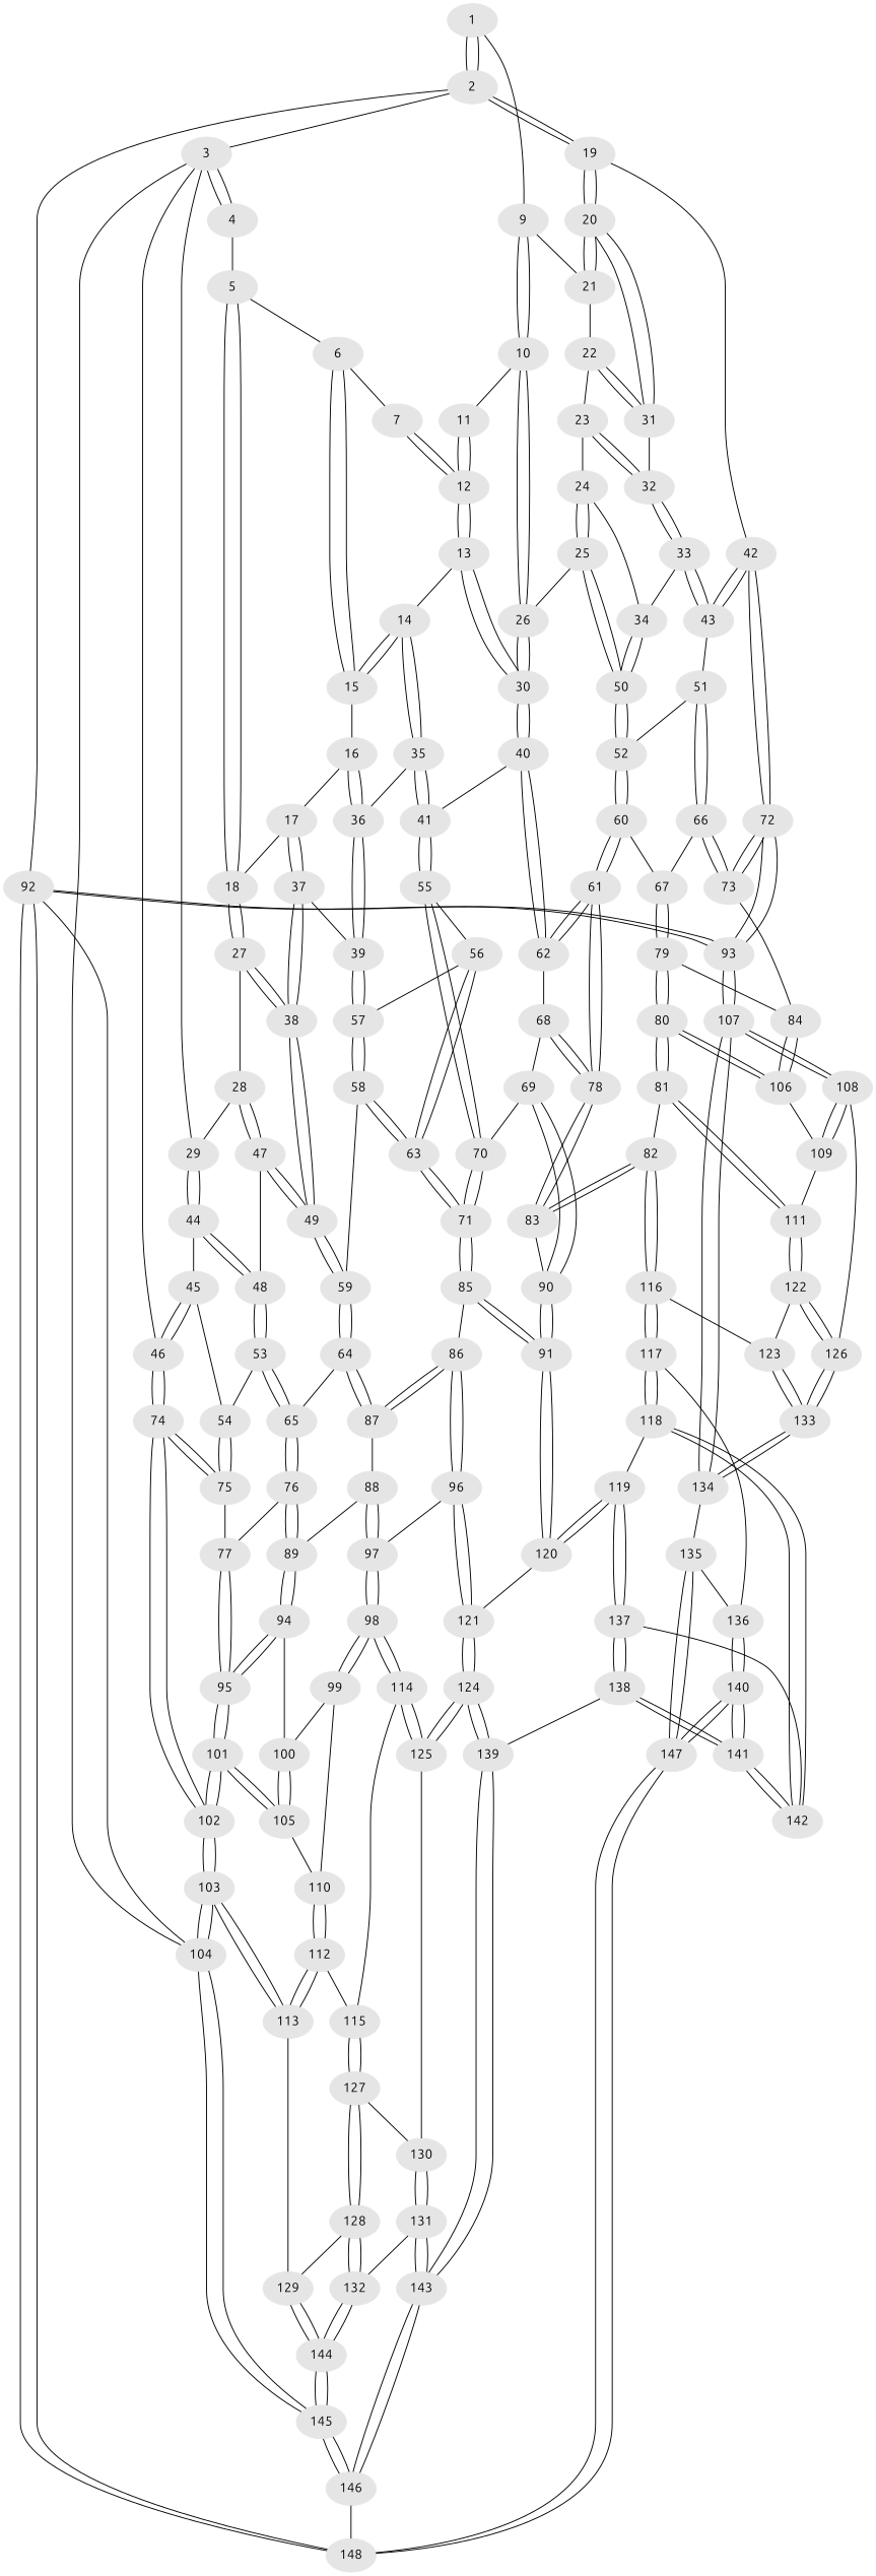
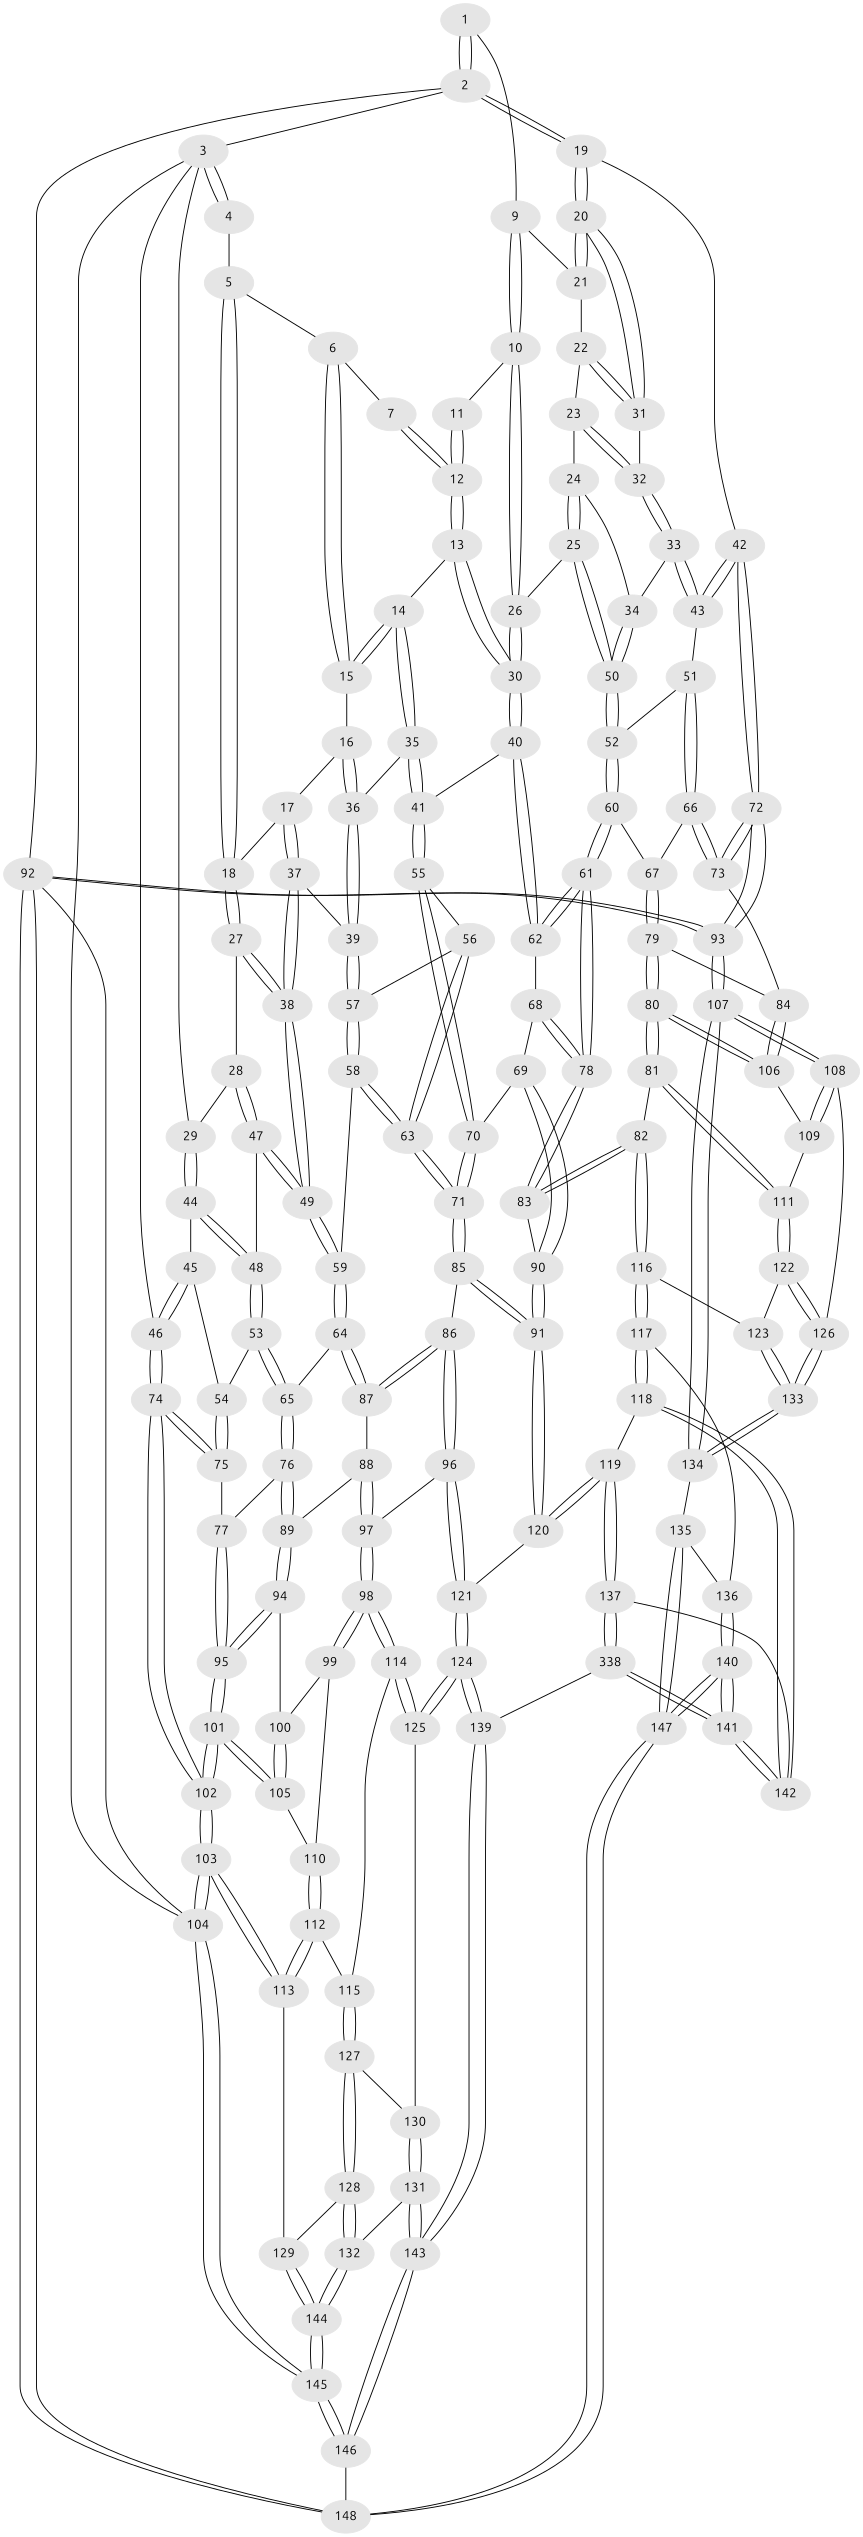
  graph {
    fontname=Ubuntu
    node [color=gray90 fontname=Ubuntu style=filled]
    edge [fontname=Ubuntu]
    1
    2
    9
    3
    19
    92
    10
    21
    4
    46
    104
    29
    20
    42
    93
    148
    5
    74
    145
    6
    18
    44
    7
    15
    27
    12
    16
    13
    11
    26
    22
    30
    14
    35
    40
    36
    41
    17
    37
    39
    38
    28
    31
    43
    72
    32
    23
    24
    25
    34
    33
    50
    52
    47
    49
    48
    45
    62
    51
    55
    57
    59
    58
    68
    56
    70
    73
    66
    54
    53
    75
    102
    65
    64
    60
    67
    61
    76
    77
    63
    71
    87
    78
    79
    83
    69
    85
    88
    89
    84
    80
    90
    91
    86
    107
    106
    103
    95
    94
    101
    81
    82
    111
    109
    116
    122
    117
    123
    96
    120
    97
    121
    98
    100
    108
    134
    105
    124
    99
    114
    110
    115
    125
    112
    113
    129
    146
    126
    135
    133
    127
    144
    130
    128
    118
    136
    119
    142
    140
    137
-   138
+   138 [label=338]
    139
    143
    131
    132
    147
    141
    1 -- 2
    1 -- 2
    1 -- 9
    2 -- 3
    2 -- 19
    2 -- 19
    2 -- 92
    9 -- 10
    9 -- 10
    9 -- 21
    3 -- 4
    3 -- 4
    3 -- 46
    3 -- 104
    3 -- 29
    19 -- 20
    19 -- 20
    19 -- 42
    92 -- 104
    92 -- 93
    92 -- 93
    92 -- 148
    92 -- 148
    10 -- 11
    10 -- 26
    10 -- 26
    21 -- 22
    4 -- 5
    46 -- 74
    46 -- 74
    104 -- 145
    104 -- 145
    29 -- 44
    29 -- 44
    20 -- 21
    20 -- 21
    20 -- 31
    20 -- 31
    42 -- 43
    42 -- 43
    42 -- 72
    42 -- 72
    93 -- 107
    93 -- 107
    5 -- 6
    5 -- 18
    5 -- 18
    74 -- 75
    74 -- 75
    74 -- 102
    74 -- 102
    145 -- 146
    145 -- 146
    6 -- 7
    6 -- 15
    6 -- 15
    18 -- 27
    18 -- 27
    44 -- 48
    44 -- 48
    44 -- 45
    7 -- 12
    7 -- 12
    15 -- 16
    27 -- 38
    27 -- 38
    27 -- 28
    12 -- 13
    12 -- 13
    16 -- 36
    16 -- 36
    16 -- 17
    13 -- 30
    13 -- 30
    13 -- 14
    11 -- 12
    11 -- 12
    26 -- 30
    26 -- 30
    22 -- 31
    22 -- 31
    22 -- 23
    30 -- 40
    30 -- 40
    14 -- 15
    14 -- 15
    14 -- 35
    14 -- 35
    35 -- 36
    35 -- 41
    35 -- 41
    40 -- 41
    40 -- 62
    40 -- 62
    36 -- 39
    36 -- 39
    41 -- 55
    41 -- 55
    17 -- 18
    17 -- 37
    17 -- 37
    37 -- 39
    37 -- 38
    37 -- 38
    39 -- 57
    39 -- 57
    38 -- 49
    38 -- 49
    28 -- 29
    28 -- 47
    28 -- 47
    31 -- 32
    43 -- 51
    72 -- 93
    72 -- 93
    72 -- 73
    72 -- 73
    32 -- 33
    32 -- 33
    23 -- 32
    23 -- 32
    23 -- 24
    24 -- 25
    24 -- 25
    24 -- 34
    25 -- 26
    25 -- 50
    25 -- 50
    34 -- 50
    34 -- 50
    33 -- 43
    33 -- 43
    33 -- 34
    50 -- 52
    50 -- 52
    52 -- 60
    52 -- 60
    47 -- 49
    47 -- 49
    47 -- 48
    49 -- 59
    49 -- 59
    48 -- 53
    48 -- 53
    45 -- 46
    45 -- 46
    45 -- 54
    62 -- 68
    51 -- 52
    51 -- 66
    51 -- 66
    55 -- 56
    55 -- 70
    55 -- 70
    57 -- 58
    57 -- 58
    59 -- 64
    59 -- 64
    58 -- 59
    58 -- 63
    58 -- 63
    68 -- 78
    68 -- 78
    68 -- 69
    56 -- 57
    56 -- 63
    56 -- 63
    70 -- 71
    70 -- 71
    73 -- 84
    66 -- 73
    66 -- 73
    66 -- 67
    54 -- 75
    54 -- 75
    53 -- 54
    53 -- 65
    53 -- 65
    75 -- 77
    102 -- 103
    102 -- 103
    65 -- 76
    65 -- 76
    64 -- 65
    64 -- 87
    64 -- 87
    60 -- 67
    60 -- 61
    60 -- 61
    67 -- 79
    67 -- 79
    61 -- 62
    61 -- 62
    61 -- 78
    61 -- 78
    76 -- 77
    76 -- 89
    76 -- 89
    77 -- 95
    77 -- 95
    63 -- 71
    63 -- 71
    71 -- 85
    71 -- 85
    87 -- 88
    78 -- 83
    78 -- 83
    79 -- 84
    79 -- 80
    79 -- 80
    83 -- 90
    69 -- 70
    69 -- 90
    69 -- 90
    85 -- 91
    85 -- 91
    85 -- 86
    88 -- 89
    88 -- 97
    88 -- 97
    89 -- 94
    89 -- 94
    84 -- 106
    84 -- 106
    80 -- 106
    80 -- 106
    80 -- 81
    80 -- 81
    90 -- 91
    90 -- 91
    91 -- 120
    91 -- 120
    86 -- 87
    86 -- 87
    86 -- 96
    86 -- 96
    107 -- 108
    107 -- 108
    107 -- 134
    107 -- 134
    106 -- 109
    103 -- 104
    103 -- 104
    103 -- 113
    103 -- 113
    95 -- 101
    95 -- 101
    94 -- 95
    94 -- 95
    94 -- 100
    101 -- 102
    101 -- 102
    101 -- 105
    101 -- 105
    81 -- 82
    81 -- 111
    81 -- 111
    82 -- 83
    82 -- 83
    82 -- 116
    82 -- 116
    111 -- 122
    111 -- 122
    109 -- 111
    116 -- 117
    116 -- 117
    116 -- 123
    122 -- 123
    122 -- 126
    122 -- 126
    117 -- 118
    117 -- 118
    117 -- 136
    123 -- 133
    123 -- 133
    96 -- 97
    96 -- 121
    96 -- 121
    120 -- 121
    97 -- 98
    97 -- 98
    121 -- 124
    121 -- 124
    98 -- 99
    98 -- 99
    98 -- 114
    98 -- 114
    100 -- 105
    100 -- 105
    108 -- 109
    108 -- 109
    108 -- 126
    134 -- 135
    105 -- 110
    124 -- 125
    124 -- 125
    124 -- 139
    124 -- 139
    99 -- 100
    99 -- 110
    114 -- 115
    114 -- 125
    114 -- 125
    110 -- 112
    110 -- 112
    115 -- 127
    115 -- 127
    125 -- 130
    112 -- 115
    112 -- 113
    112 -- 113
    113 -- 129
    129 -- 144
    129 -- 144
    146 -- 148
    126 -- 133
    126 -- 133
    135 -- 136
    135 -- 147
    135 -- 147
    133 -- 134
    133 -- 134
    127 -- 130
    127 -- 128
    127 -- 128
    144 -- 145
    144 -- 145
    130 -- 131
    130 -- 131
    128 -- 129
    128 -- 132
    128 -- 132
    118 -- 119
    118 -- 142
    118 -- 142
    136 -- 140
    136 -- 140
    119 -- 120
    119 -- 120
    119 -- 137
    119 -- 137
    140 -- 147
    140 -- 147
    140 -- 141
    140 -- 141
    137 -- 142
    137 -- 138
    137 -- 138
    138 -- 139
    138 -- 141
    138 -- 141
    139 -- 143
    139 -- 143
    143 -- 146
    143 -- 146
    131 -- 143
    131 -- 143
    131 -- 132
    132 -- 144
    132 -- 144
    147 -- 148
    147 -- 148
    141 -- 142
    141 -- 142
  }
